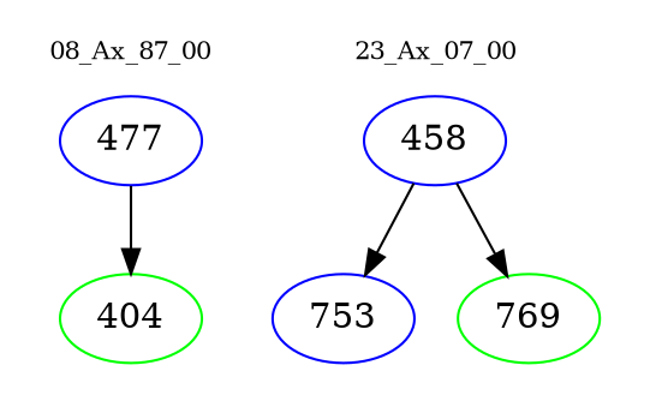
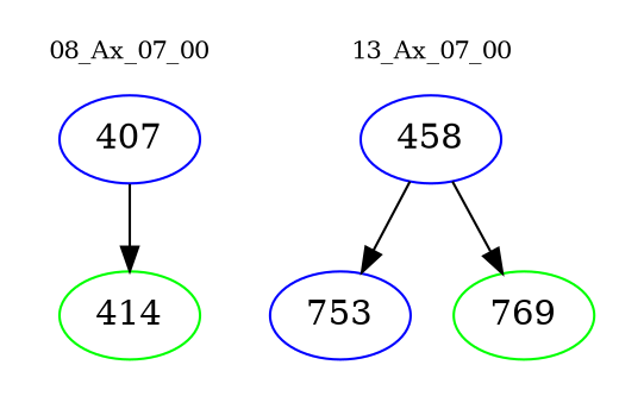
  digraph {
    node [color=blue]
    edge [color=black]
-   n1 [label=477]
-   n2 [color=green label=404]
+   n1 [label=407]
+   n2 [color=green label=414]
    n3 [label=458]
    n4 [label=753]
    n5 [color=green label=769]
    subgraph cluster_1 {
      color=white
      fontsize=10
-     label="08_Ax_87_00"
+     label="08_Ax_07_00"
      n1
      n2
    }
    subgraph cluster_2 {
      color=white
      fontsize=10
-     label="23_Ax_07_00"
+     label="13_Ax_07_00"
      n3
      n4
      n5
    }
    n1 -> n2
    n3 -> n4
    n3 -> n5
  }
